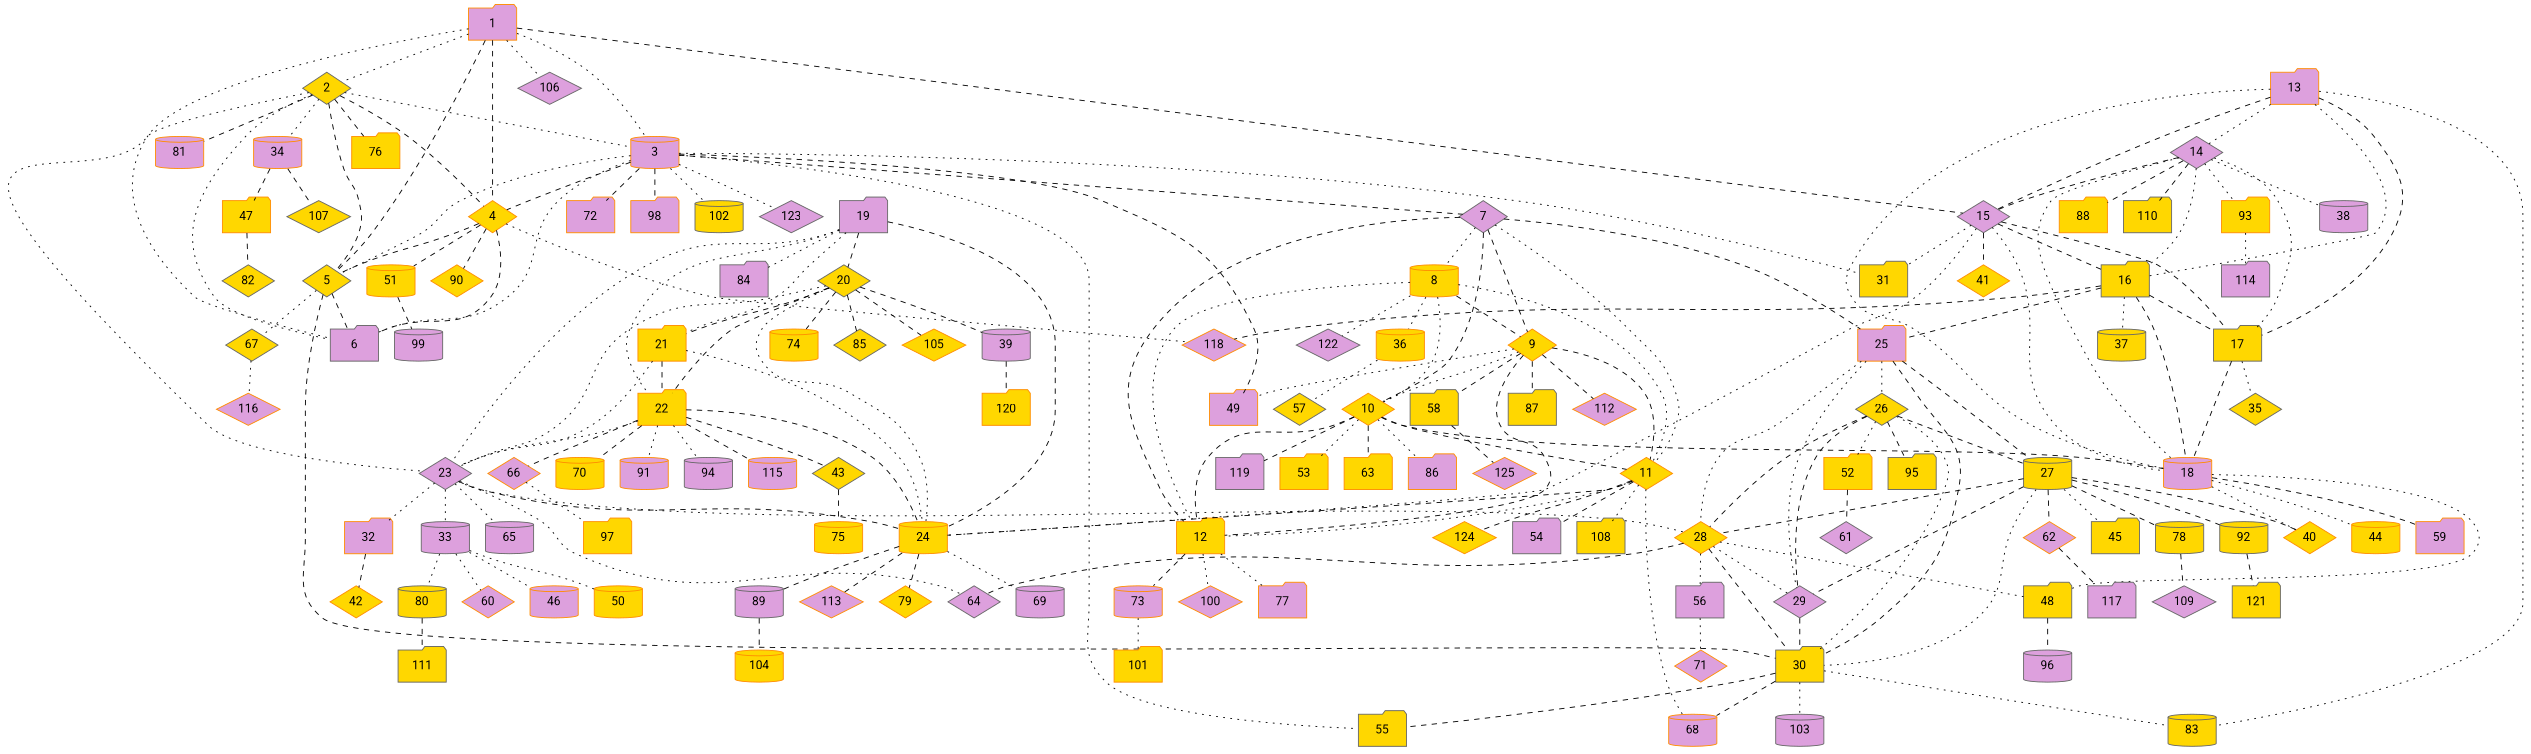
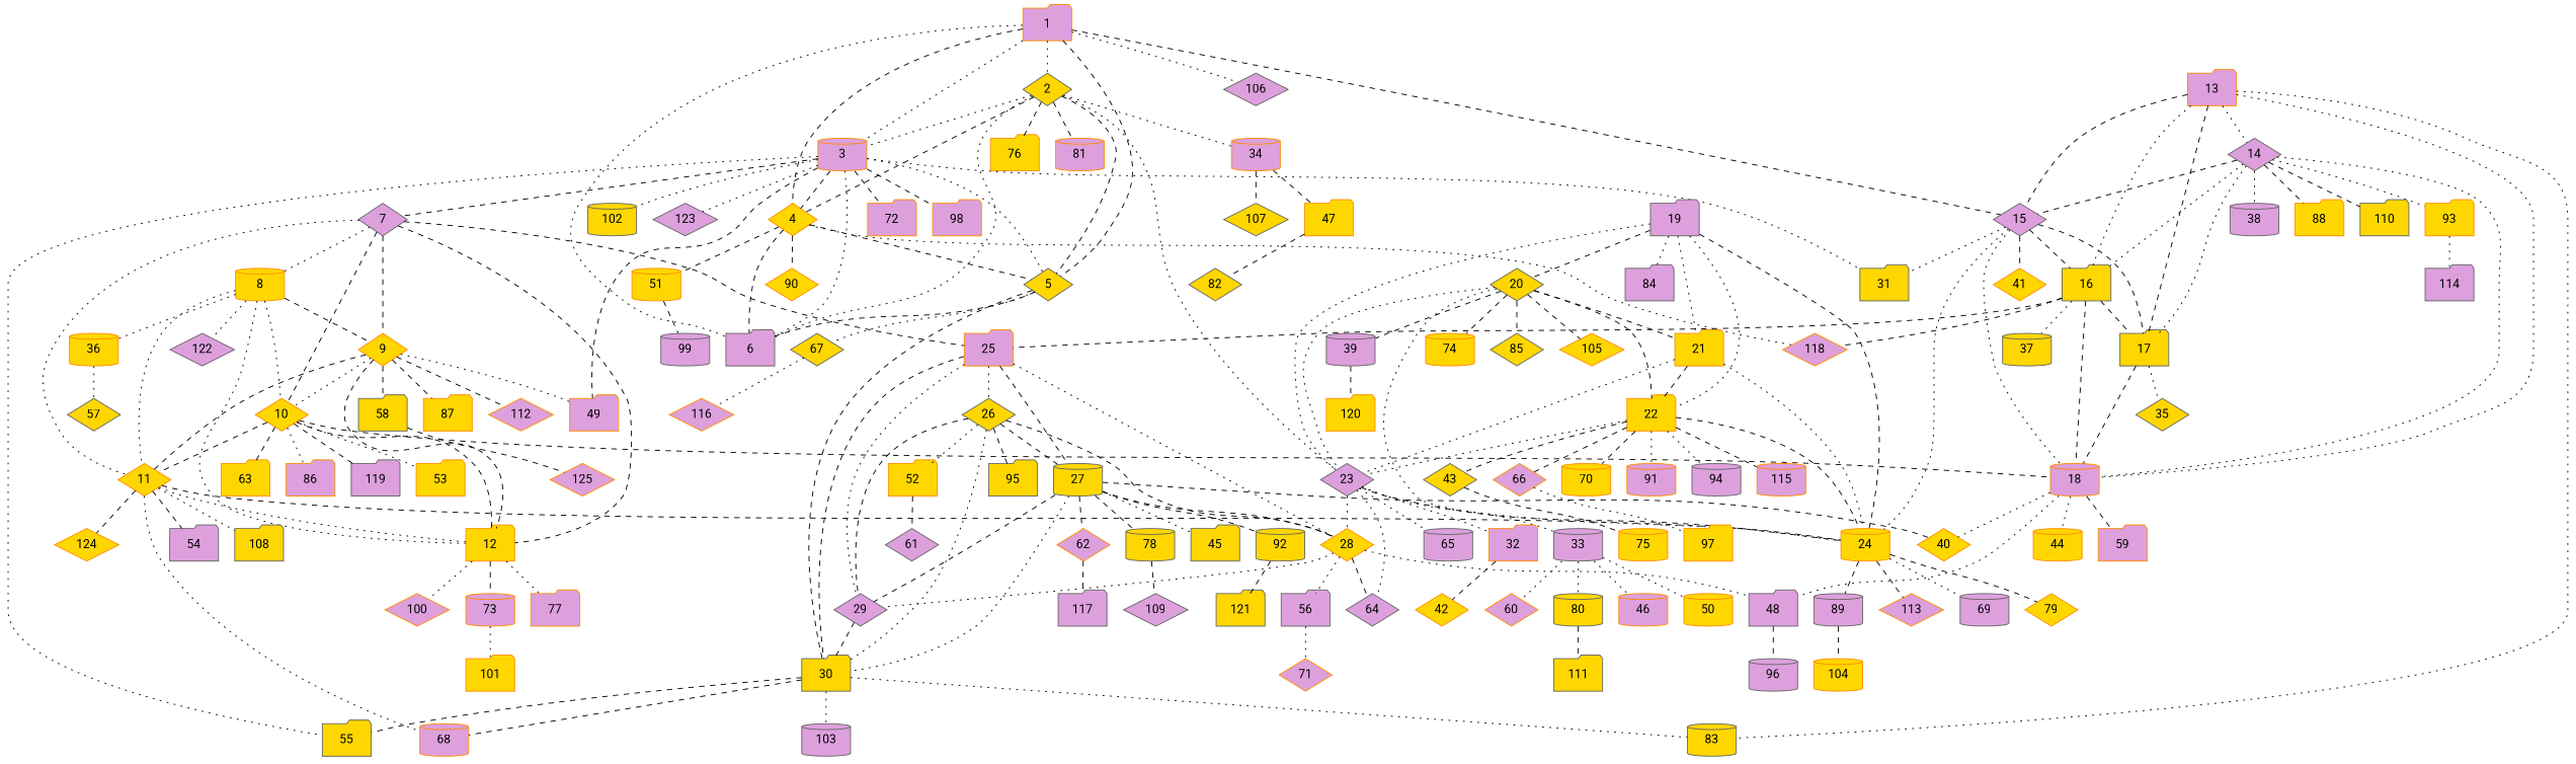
  graph {
    fontname=Roboto
    node [color=darkorange fillcolor=gold fontname=Roboto shape=folder style=filled]
    edge [fontname=Roboto style=dashed]
    1 [fillcolor=plum]
    2 [color=gray40 shape=diamond]
    3 [fillcolor=plum shape=cylinder]
    4 [shape=diamond]
    5 [color=gray40 shape=diamond]
    6 [color=gray40 fillcolor=plum]
    15 [color=gray40 fillcolor=plum shape=diamond]
    106 [color=gray40 fillcolor=plum shape=diamond]
    23 [color=gray40 fillcolor=plum shape=diamond]
    34 [fillcolor=plum shape=cylinder]
    76
    81 [fillcolor=plum shape=cylinder]
    7 [color=gray40 fillcolor=plum shape=diamond]
    31 [color=gray40]
    49 [fillcolor=plum]
    55 [color=gray40]
    72 [fillcolor=plum]
    98 [fillcolor=plum]
    102 [color=gray40 shape=cylinder]
    123 [color=gray40 fillcolor=plum shape=diamond]
    51 [shape=cylinder]
    90 [shape=diamond]
    118 [fillcolor=plum shape=diamond]
    30 [color=gray40]
    67 [color=gray40 shape=diamond]
    18 [fillcolor=plum shape=cylinder]
    24 [shape=cylinder]
    16 [color=gray40]
    17 [color=gray40]
    41 [shape=diamond]
    28 [shape=diamond]
    32 [fillcolor=plum]
    33 [color=gray40 fillcolor=plum shape=cylinder]
    64 [color=gray40 fillcolor=plum shape=diamond]
    65 [color=gray40 fillcolor=plum shape=cylinder]
    47
    107 [color=gray40 shape=diamond]
    8 [shape=cylinder]
    9 [shape=diamond]
    10 [shape=diamond]
    11 [shape=diamond]
    12
    25 [fillcolor=plum]
    99 [color=gray40 fillcolor=plum shape=cylinder]
    68 [fillcolor=plum shape=cylinder]
    83 [color=gray40 shape=cylinder]
    103 [color=gray40 fillcolor=plum shape=cylinder]
    116 [fillcolor=plum shape=diamond]
    36 [shape=cylinder]
    122 [color=gray40 fillcolor=plum shape=diamond]
    58 [color=gray40]
-   87 [color=gray40]
+   87
    112 [fillcolor=plum shape=diamond]
    53
    63
    86 [fillcolor=plum]
    119 [color=gray40 fillcolor=plum]
    54 [color=gray40 fillcolor=plum]
    108 [color=gray40]
    124 [shape=diamond]
    73 [fillcolor=plum shape=cylinder]
    77 [fillcolor=plum]
    100 [fillcolor=plum shape=diamond]
    26 [color=gray40 shape=diamond]
    27 [color=gray40 shape=cylinder]
    29 [color=gray40 fillcolor=plum shape=diamond]
    57 [color=gray40 shape=diamond]
    125 [fillcolor=plum shape=diamond]
    40 [shape=diamond]
    44 [shape=cylinder]
-   48 [color=gray40]
+   48 [color=gray40 fillcolor=plum]
    59 [fillcolor=plum]
    69 [color=gray40 fillcolor=plum shape=cylinder]
    79 [shape=diamond]
    89 [color=gray40 fillcolor=plum shape=cylinder]
    113 [fillcolor=plum shape=diamond]
    101
    13 [fillcolor=plum]
    14 [color=gray40 fillcolor=plum shape=diamond]
    38 [color=gray40 fillcolor=plum shape=cylinder]
    88
    93
    110 [color=gray40]
    37 [color=gray40 shape=cylinder]
    35 [color=gray40 shape=diamond]
    114 [color=gray40 fillcolor=plum]
    96 [color=gray40 fillcolor=plum shape=cylinder]
    19 [color=gray40 fillcolor=plum]
    20 [color=gray40 shape=diamond]
    21
    22
    84 [color=gray40 fillcolor=plum]
    39 [color=gray40 fillcolor=plum shape=cylinder]
    74 [shape=cylinder]
    85 [color=gray40 shape=diamond]
    105 [shape=diamond]
    43 [color=gray40 shape=diamond]
    66 [fillcolor=plum shape=diamond]
    70 [shape=cylinder]
    91 [fillcolor=plum shape=cylinder]
    94 [color=gray40 fillcolor=plum shape=cylinder]
    115 [fillcolor=plum shape=cylinder]
    120
    75 [shape=cylinder]
    97
    56 [color=gray40 fillcolor=plum]
    42 [shape=diamond]
    46 [fillcolor=plum shape=cylinder]
    50 [shape=cylinder]
    60 [fillcolor=plum shape=diamond]
    80 [color=gray40 shape=cylinder]
    104 [shape=cylinder]
    52
    95 [color=gray40]
    45 [color=gray40]
    62 [fillcolor=plum shape=diamond]
    78 [color=gray40 shape=cylinder]
    92 [color=gray40 shape=cylinder]
    61 [color=gray40 fillcolor=plum shape=diamond]
    117 [color=gray40 fillcolor=plum]
    109 [color=gray40 fillcolor=plum shape=diamond]
    121 [color=gray40]
    71 [fillcolor=plum shape=diamond]
    111 [color=gray40]
    82 [color=gray40 shape=diamond]
    1 -- 2 [style=dotted]
    1 -- 3 [style=dotted]
    1 -- 4
    1 -- 5
    1 -- 6 [style=dotted]
    1 -- 15
    1 -- 106 [style=dotted]
    2 -- 3 [style=dotted]
    2 -- 4
    2 -- 5
    2 -- 6 [style=dotted]
    2 -- 23 [style=dotted]
    2 -- 34 [style=dotted]
    2 -- 76
    2 -- 81
    3 -- 4
    3 -- 5 [style=dotted]
    3 -- 6 [style=dotted]
    3 -- 7
    3 -- 31 [style=dotted]
    3 -- 49
    3 -- 55 [style=dotted]
    3 -- 72
    3 -- 98
    3 -- 102 [style=dotted]
    3 -- 123 [style=dotted]
    4 -- 5
    4 -- 6
    4 -- 51
    4 -- 90
    4 -- 118 [style=dotted]
    5 -- 6
    5 -- 30
    5 -- 67 [style=dotted]
    15 -- 31 [style=dotted]
    15 -- 18 [style=dotted]
    15 -- 24 [style=dotted]
    15 -- 16
    15 -- 17
    15 -- 41
    23 -- 24
    23 -- 28 [style=dotted]
    23 -- 32 [style=dotted]
    23 -- 33 [style=dotted]
    23 -- 64 [style=dotted]
    23 -- 65 [style=dotted]
    34 -- 47
    34 -- 107
    7 -- 8 [style=dotted]
    7 -- 9
    7 -- 10
    7 -- 11 [style=dotted]
    7 -- 12
    7 -- 25
    51 -- 99
    30 -- 55
    30 -- 68
    30 -- 83 [style=dotted]
    30 -- 103 [style=dotted]
    67 -- 116 [style=dotted]
    18 -- 40 [style=dotted]
    18 -- 44 [style=dotted]
    18 -- 48 [style=dotted]
    18 -- 59
    24 -- 69 [style=dotted]
    24 -- 79
    24 -- 89
    24 -- 113
    16 -- 118
    16 -- 18
    16 -- 17
    16 -- 25
    16 -- 37 [style=dotted]
    17 -- 18
    17 -- 35 [style=dotted]
-   28 -- 30
    28 -- 64
    28 -- 29 [style=dotted]
    28 -- 48 [style=dotted]
    28 -- 56 [style=dotted]
    32 -- 42
    33 -- 46 [style=dotted]
    33 -- 50 [style=dotted]
    33 -- 60 [style=dotted]
    33 -- 80 [style=dotted]
    47 -- 82
    8 -- 9
    8 -- 10 [style=dotted]
    8 -- 11 [style=dotted]
    8 -- 12 [style=dotted]
    8 -- 36 [style=dotted]
    8 -- 122 [style=dotted]
    9 -- 49 [style=dotted]
    9 -- 10 [style=dotted]
    9 -- 11
    9 -- 12
    9 -- 58
    9 -- 87
    9 -- 112
    10 -- 18
    10 -- 11
    10 -- 12
    10 -- 53 [style=dotted]
    10 -- 63
    10 -- 86 [style=dotted]
    10 -- 119
    11 -- 24
    11 -- 12 [style=dotted]
    11 -- 68 [style=dotted]
    11 -- 54
    11 -- 108 [style=dotted]
    11 -- 124
    12 -- 73
    12 -- 77 [style=dotted]
    12 -- 100 [style=dotted]
    25 -- 30
    25 -- 28 [style=dotted]
    25 -- 26 [style=dotted]
    25 -- 27
    25 -- 29 [style=dotted]
    36 -- 57 [style=dotted]
    58 -- 125
    73 -- 101 [style=dotted]
    26 -- 30 [style=dotted]
    26 -- 28
    26 -- 27
    26 -- 29
    26 -- 52 [style=dotted]
    26 -- 95
    27 -- 30 [style=dotted]
    27 -- 28
    27 -- 29
    27 -- 40
    27 -- 45 [style=dotted]
    27 -- 62
    27 -- 78
    27 -- 92
    29 -- 30
    48 -- 96
    89 -- 104
    13 -- 15
    13 -- 18 [style=dotted]
    13 -- 16 [style=dotted]
    13 -- 17
    13 -- 83 [style=dotted]
    13 -- 14 [style=dotted]
    14 -- 15
    14 -- 18 [style=dotted]
    14 -- 16 [style=dotted]
    14 -- 17 [style=dotted]
    14 -- 38 [style=dotted]
    14 -- 88
    14 -- 93 [style=dotted]
    14 -- 110
    93 -- 114 [style=dotted]
    19 -- 23 [style=dotted]
    19 -- 24
    19 -- 20
    19 -- 21 [style=dotted]
    19 -- 22 [style=dotted]
    19 -- 84 [style=dotted]
    20 -- 23 [style=dotted]
    20 -- 24 [style=dotted]
    20 -- 21
    20 -- 22
    20 -- 39
    20 -- 74
    20 -- 85
    20 -- 105
    21 -- 23 [style=dotted]
    21 -- 24 [style=dotted]
    21 -- 22
    22 -- 23 [style=dotted]
    22 -- 24
    22 -- 43
    22 -- 66
    22 -- 70
    22 -- 91 [style=dotted]
    22 -- 94 [style=dotted]
    22 -- 115
    39 -- 120
    43 -- 75
    66 -- 97 [style=dotted]
    56 -- 71 [style=dotted]
    80 -- 111
    52 -- 61
    62 -- 117
    78 -- 109
    92 -- 121
  }
